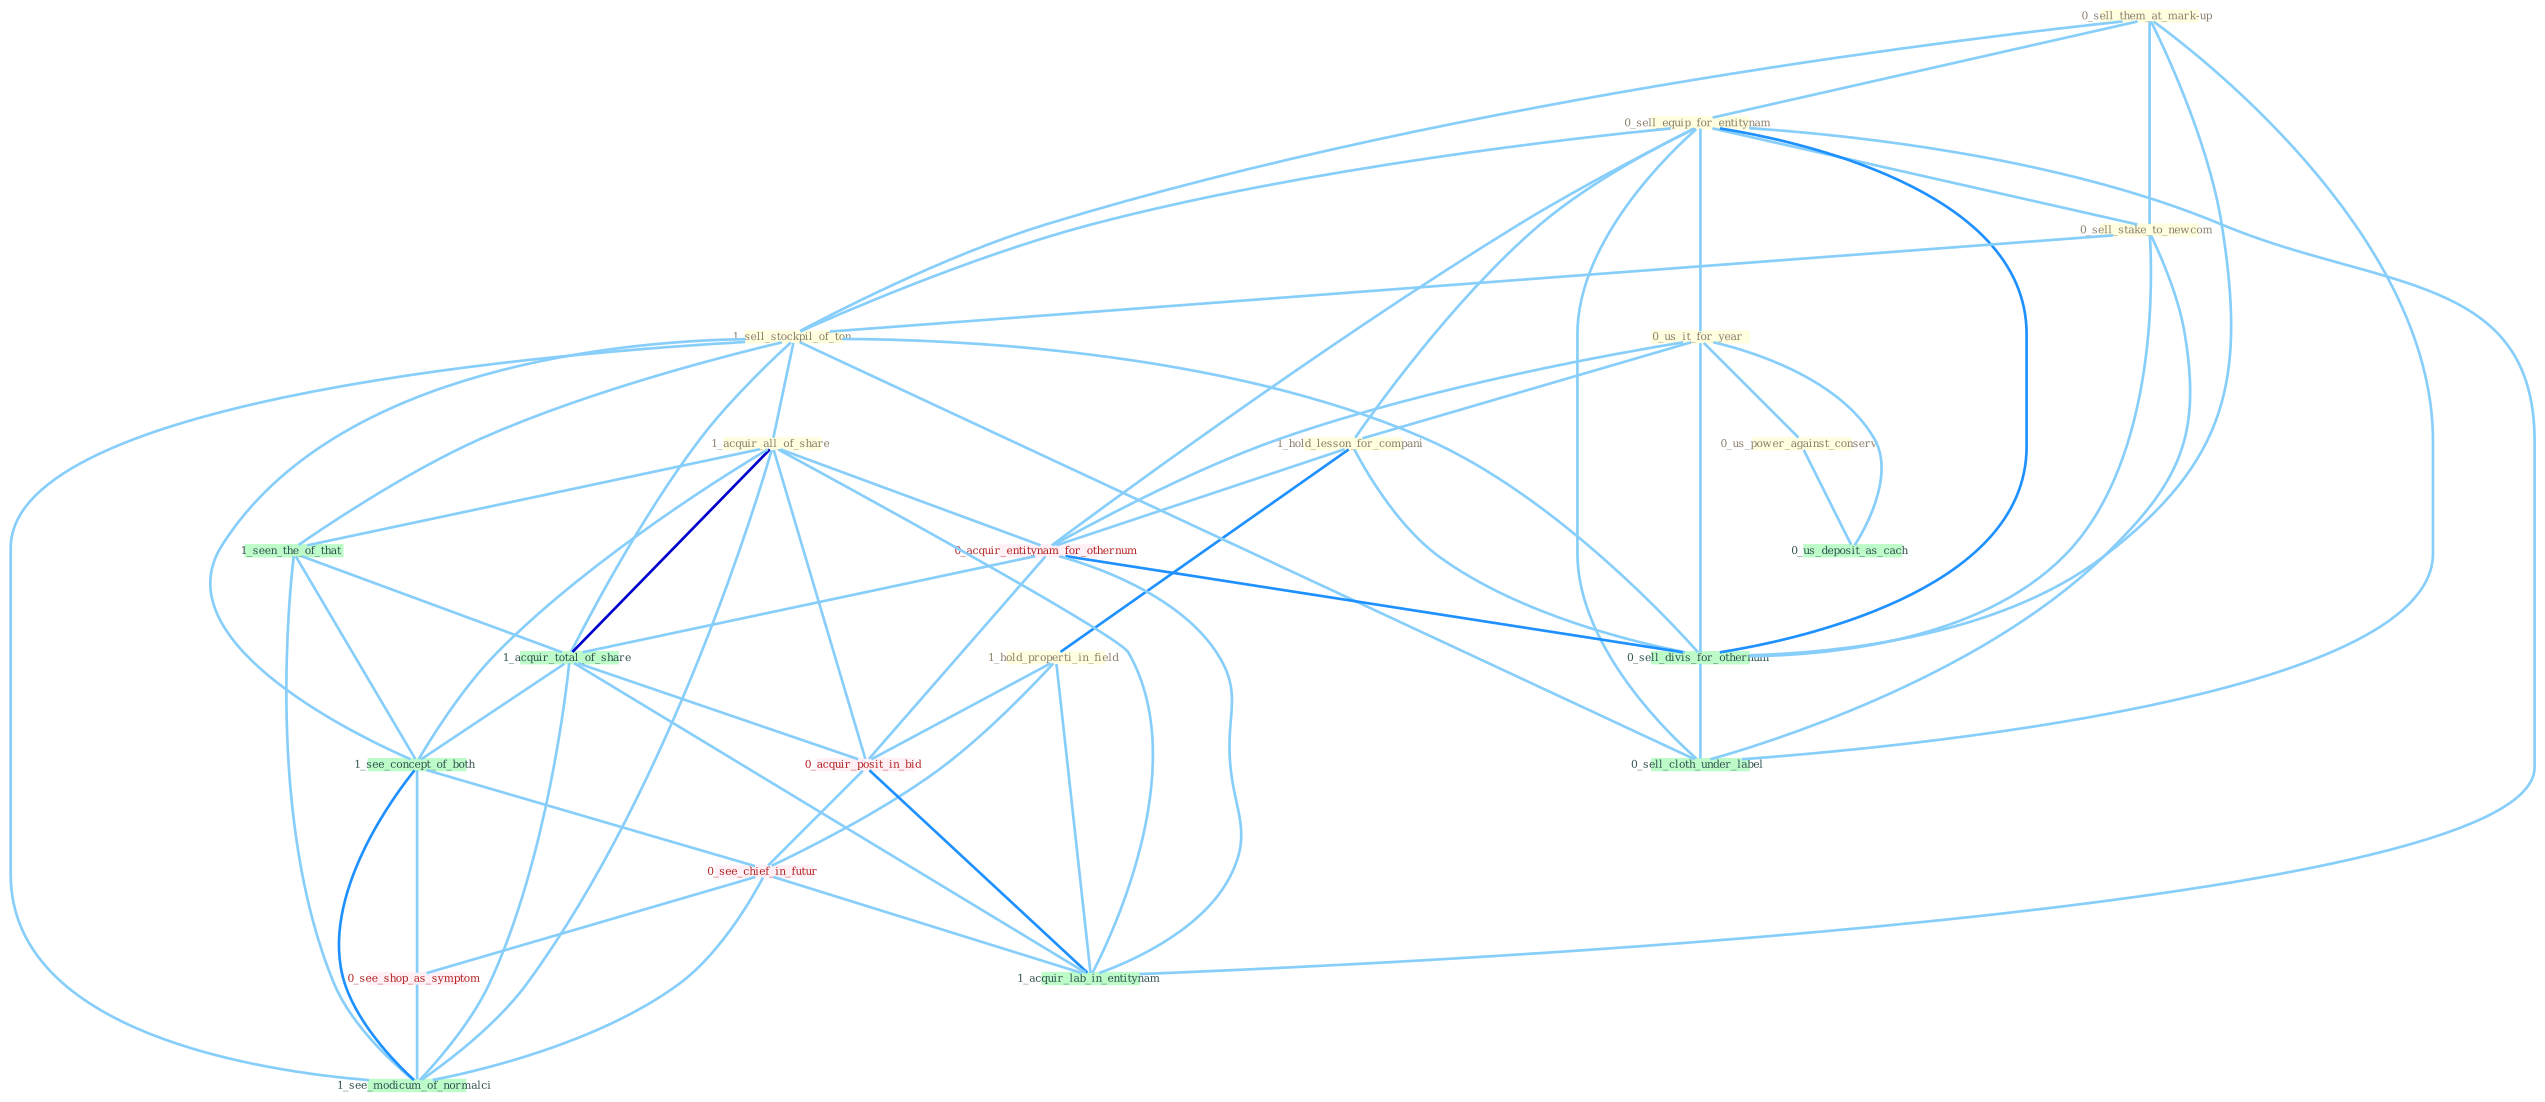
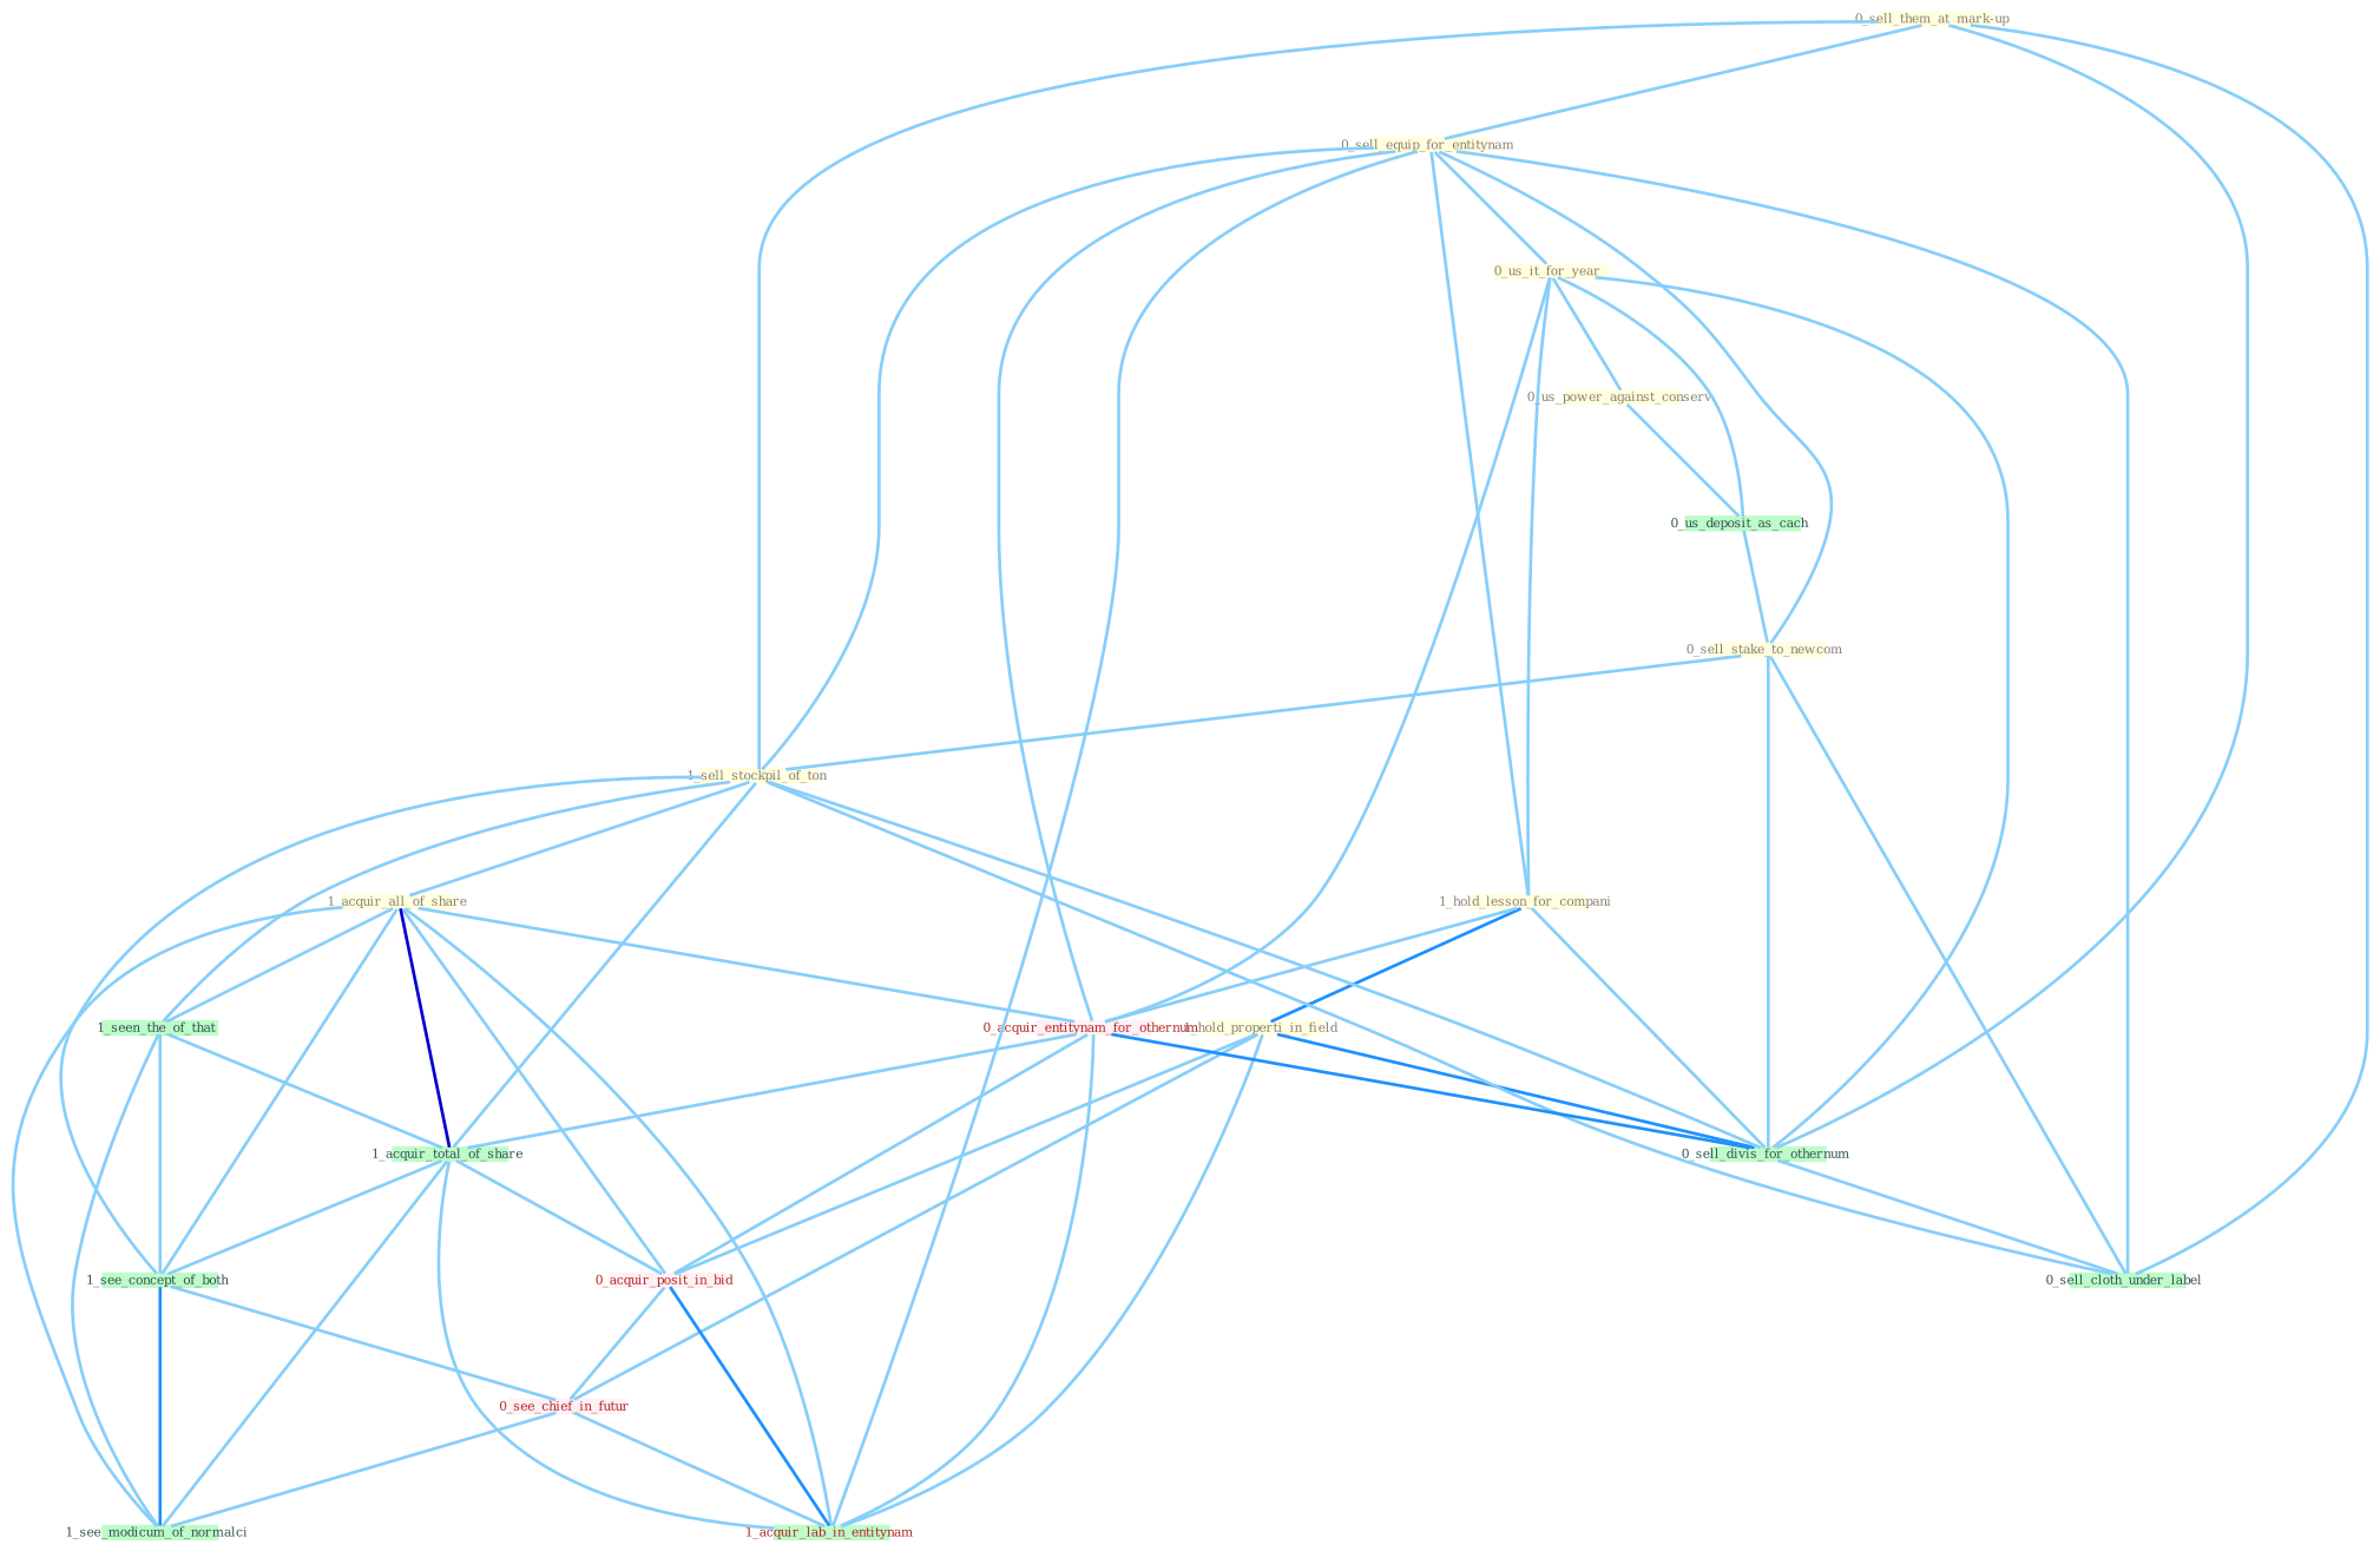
  graph {
    node [color="#ffffe0" fixedsize=true fontcolor="#8b7d6b" fontsize=4 shape=polygon style=filled]
    edge [color="#87cefa" w=1]
    "0_sell_them_at_mark-up " [height=.06 width=.5]
    "0_sell_equip_for_entitynam " [height=.06 width=.5]
    "0_us_it_for_year " [height=.06 width=.5]
    "1_hold_lesson_for_compani " [height=.06 width=.5]
    "1_hold_properti_in_field " [height=.06 width=.5]
    "0_us_power_against_conserv " [height=.06 width=.5]
    "0_sell_stake_to_newcom " [height=.06 width=.5]
    "1_sell_stockpil_of_ton " [height=.06 width=.5]
    "1_acquir_all_of_share " [height=.06 width=.5]
    "0_acquir_entitynam_for_othernum " [color="#fff0f5" fontcolor="#b22222" height=.06 width=.5]
    "0_acquir_posit_in_bid " [color="#fff0f5" fontcolor="#b22222" height=.06 width=.5]
    "0_see_chief_in_futur " [color="#fff0f5" fontcolor="#b22222" height=.06 width=.5]
-   "0_see_shop_as_symptom " [color="#fff0f5" fontcolor="#b22222" height=.06 width=.5]
    "0_sell_divis_for_othernum " [color="#BDFCC9" fontcolor="#2f4f4f" height=.06 width=.5]
    "0_sell_cloth_under_label " [color="#BDFCC9" fontcolor="#2f4f4f" height=.06 width=.5]
-   "1_acquir_lab_in_entitynam " [color="#BDFCC9" fontcolor="#2f4f4f" height=.06 width=.5]
+   "1_acquir_lab_in_entitynam " [color="#BDFCC9" fontcolor="#b22222" height=.06 width=.5]
    "0_us_deposit_as_cach " [color="#BDFCC9" fontcolor="#2f4f4f" height=.06 width=.5]
    "1_seen_the_of_that " [color="#BDFCC9" fontcolor="#2f4f4f" height=.06 width=.5]
    "1_acquir_total_of_share " [color="#BDFCC9" fontcolor="#2f4f4f" height=.06 width=.5]
    "1_see_concept_of_both " [color="#BDFCC9" fontcolor="#2f4f4f" height=.06 width=.5]
    "1_see_modicum_of_normalci " [color="#BDFCC9" fontcolor="#2f4f4f" height=.06 width=.5]
    subgraph sub_1 {
      "0_sell_them_at_mark-up "
      "0_sell_equip_for_entitynam "
      "0_us_it_for_year "
      "1_hold_lesson_for_compani "
      "1_hold_properti_in_field "
      "0_us_power_against_conserv "
      "0_sell_stake_to_newcom "
      "1_sell_stockpil_of_ton "
      "1_acquir_all_of_share "
    }
    subgraph sub_2 {
      "0_acquir_entitynam_for_othernum "
      "0_acquir_posit_in_bid "
      "0_see_chief_in_futur "
-     "0_see_shop_as_symptom "
    }
    "0_sell_them_at_mark-up " -- "0_sell_equip_for_entitynam "
-   "0_sell_them_at_mark-up " -- "0_sell_stake_to_newcom "
+   "0_us_deposit_as_cach " -- "0_sell_stake_to_newcom "
    "0_sell_them_at_mark-up " -- "1_sell_stockpil_of_ton "
    "0_sell_them_at_mark-up " -- "0_sell_divis_for_othernum "
    "0_sell_them_at_mark-up " -- "0_sell_cloth_under_label "
    "0_sell_equip_for_entitynam " -- "0_us_it_for_year "
    "0_sell_equip_for_entitynam " -- "1_hold_lesson_for_compani "
    "0_sell_equip_for_entitynam " -- "0_sell_stake_to_newcom "
    "0_sell_equip_for_entitynam " -- "1_sell_stockpil_of_ton "
    "0_sell_equip_for_entitynam " -- "0_acquir_entitynam_for_othernum "
-   "0_sell_equip_for_entitynam " -- "0_sell_divis_for_othernum " [color="#1e90ff" w=2]
+   "1_hold_properti_in_field " -- "0_sell_divis_for_othernum " [color="#1e90ff" w=2]
    "0_sell_equip_for_entitynam " -- "0_sell_cloth_under_label "
    "0_sell_equip_for_entitynam " -- "1_acquir_lab_in_entitynam "
    "0_us_it_for_year " -- "1_hold_lesson_for_compani "
    "0_us_it_for_year " -- "0_us_power_against_conserv "
    "0_us_it_for_year " -- "0_acquir_entitynam_for_othernum "
    "0_us_it_for_year " -- "0_sell_divis_for_othernum "
    "0_us_it_for_year " -- "0_us_deposit_as_cach "
    "1_hold_lesson_for_compani " -- "1_hold_properti_in_field " [color="#1e90ff"]
    "1_hold_lesson_for_compani " -- "0_acquir_entitynam_for_othernum "
    "1_hold_lesson_for_compani " -- "0_sell_divis_for_othernum "
    "1_hold_properti_in_field " -- "0_acquir_posit_in_bid "
    "1_hold_properti_in_field " -- "0_see_chief_in_futur "
    "1_hold_properti_in_field " -- "1_acquir_lab_in_entitynam "
    "0_us_power_against_conserv " -- "0_us_deposit_as_cach "
    "0_sell_stake_to_newcom " -- "1_sell_stockpil_of_ton "
    "0_sell_stake_to_newcom " -- "0_sell_divis_for_othernum "
    "0_sell_stake_to_newcom " -- "0_sell_cloth_under_label "
    "1_sell_stockpil_of_ton " -- "1_acquir_all_of_share "
    "1_sell_stockpil_of_ton " -- "0_sell_divis_for_othernum "
    "1_sell_stockpil_of_ton " -- "0_sell_cloth_under_label "
    "1_sell_stockpil_of_ton " -- "1_seen_the_of_that "
    "1_sell_stockpil_of_ton " -- "1_acquir_total_of_share "
    "1_sell_stockpil_of_ton " -- "1_see_concept_of_both "
-   "1_sell_stockpil_of_ton " -- "1_see_modicum_of_normalci "
    "1_acquir_all_of_share " -- "0_acquir_entitynam_for_othernum "
    "1_acquir_all_of_share " -- "0_acquir_posit_in_bid "
    "1_acquir_all_of_share " -- "1_acquir_lab_in_entitynam "
    "1_acquir_all_of_share " -- "1_seen_the_of_that "
    "1_acquir_all_of_share " -- "1_acquir_total_of_share " [color="#0000cd" w=3]
    "1_acquir_all_of_share " -- "1_see_concept_of_both "
    "1_acquir_all_of_share " -- "1_see_modicum_of_normalci "
    "0_acquir_entitynam_for_othernum " -- "0_acquir_posit_in_bid "
    "0_acquir_entitynam_for_othernum " -- "0_sell_divis_for_othernum " [color="#1e90ff" w=2]
    "0_acquir_entitynam_for_othernum " -- "1_acquir_lab_in_entitynam "
    "0_acquir_entitynam_for_othernum " -- "1_acquir_total_of_share "
    "0_acquir_posit_in_bid " -- "0_see_chief_in_futur "
    "0_acquir_posit_in_bid " -- "1_acquir_lab_in_entitynam " [color="#1e90ff" w=2]
-   "0_see_chief_in_futur " -- "0_see_shop_as_symptom "
    "0_see_chief_in_futur " -- "1_acquir_lab_in_entitynam "
    "0_see_chief_in_futur " -- "1_see_modicum_of_normalci "
-   "0_see_shop_as_symptom " -- "1_see_modicum_of_normalci "
    "0_sell_divis_for_othernum " -- "0_sell_cloth_under_label "
    "1_seen_the_of_that " -- "1_acquir_total_of_share "
    "1_seen_the_of_that " -- "1_see_concept_of_both "
    "1_seen_the_of_that " -- "1_see_modicum_of_normalci "
    "1_acquir_total_of_share " -- "0_acquir_posit_in_bid "
    "1_acquir_total_of_share " -- "1_acquir_lab_in_entitynam "
    "1_acquir_total_of_share " -- "1_see_concept_of_both "
    "1_acquir_total_of_share " -- "1_see_modicum_of_normalci "
    "1_see_concept_of_both " -- "0_see_chief_in_futur "
-   "1_see_concept_of_both " -- "0_see_shop_as_symptom "
    "1_see_concept_of_both " -- "1_see_modicum_of_normalci " [color="#1e90ff" w=2]
  }
